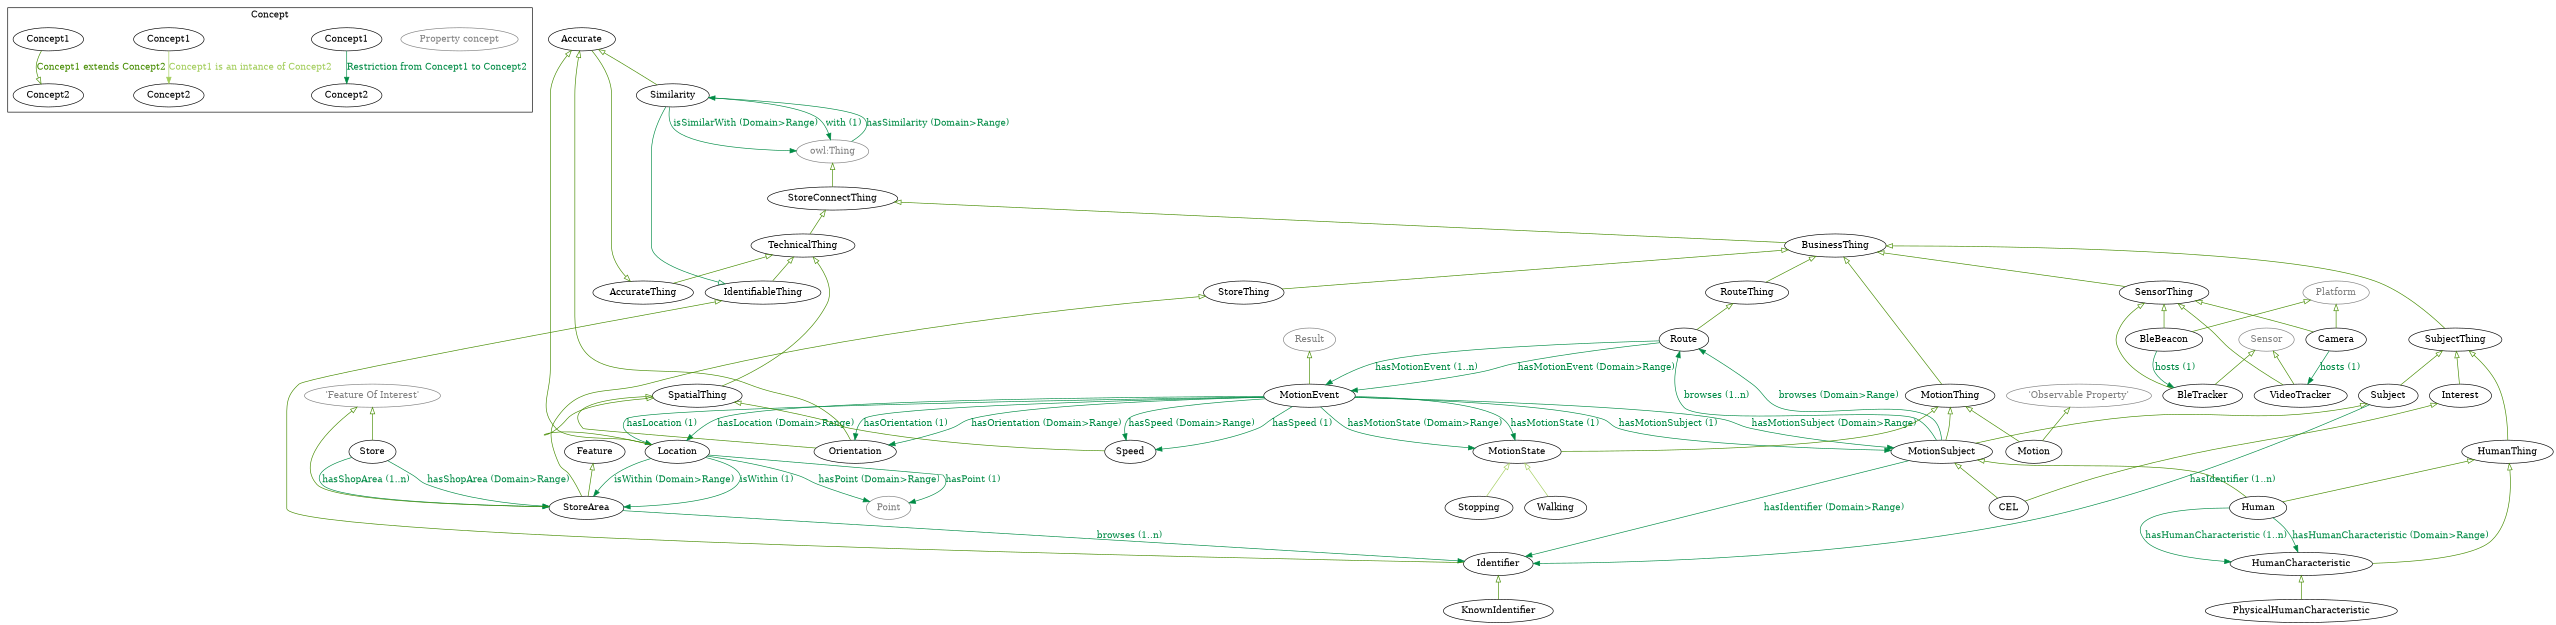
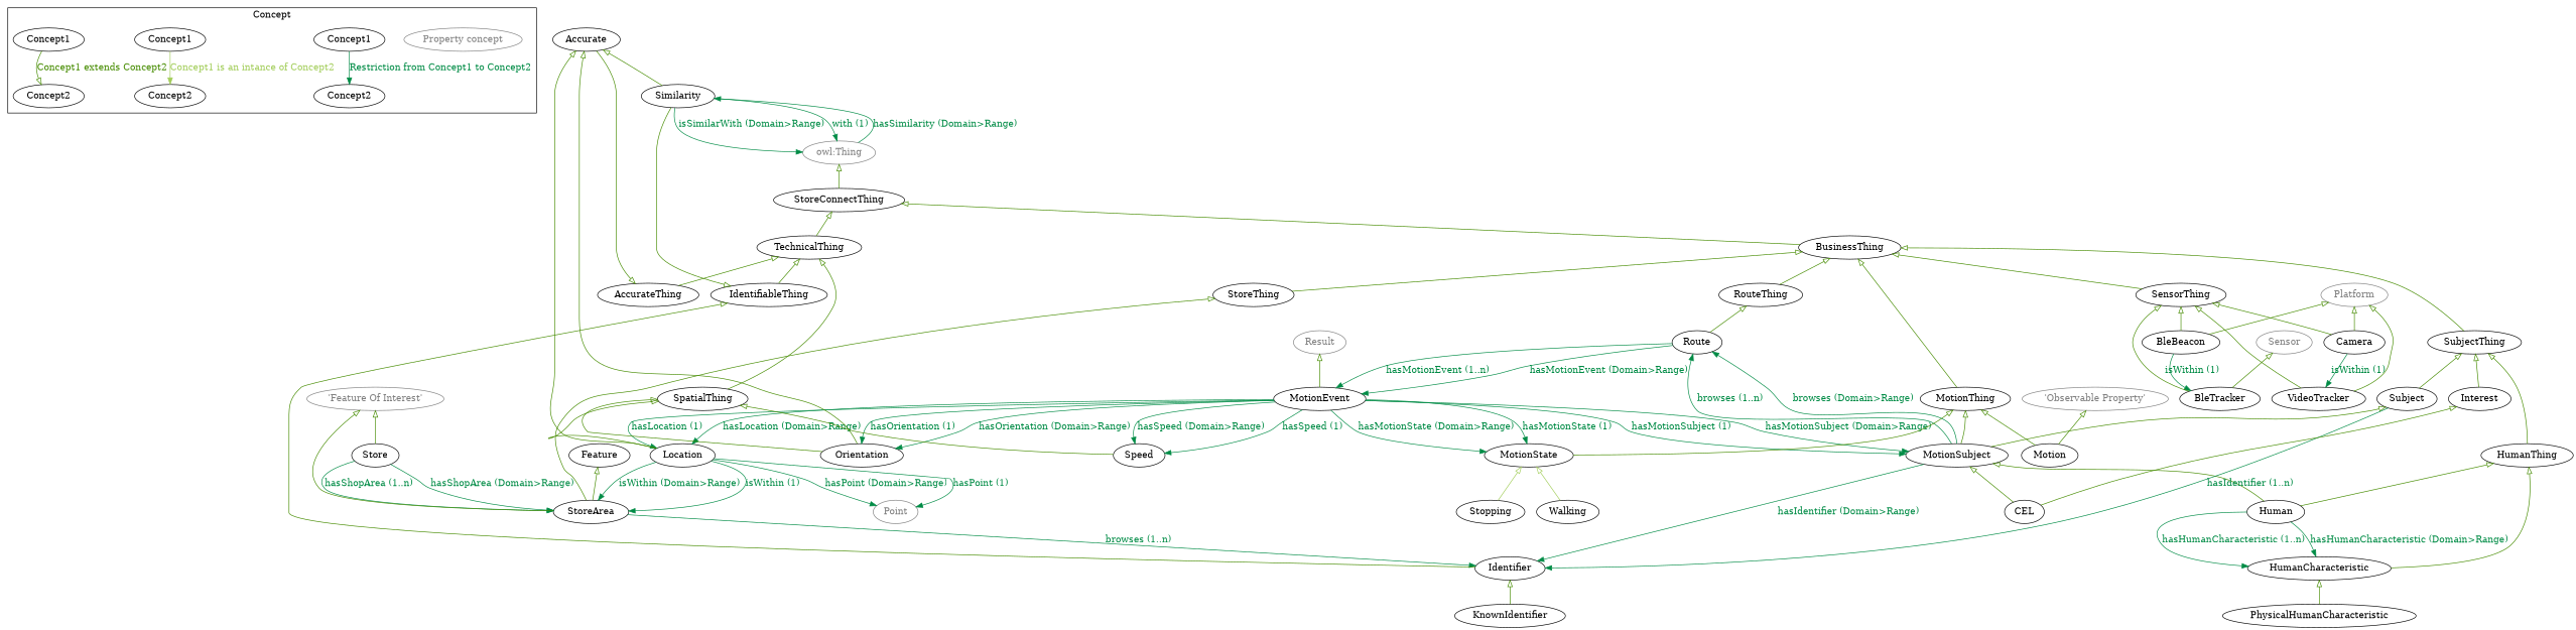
  digraph {
    edge [color=chartreuse4 fontcolor=chartreuse4 arrowtail=onormal dir=back]
    n1 [color=grey50 fontcolor=grey50 label="Property concept"]
    n2 [label=Concept1]
    n3 [label=Concept2]
    n4 [label=Concept1]
    n5 [label=Concept2]
    n6 [label=Concept1]
    n7 [label=Concept2]
    Route
    MotionEvent
    MotionSubject
    Location
    Speed
    MotionState
    Orientation
    Identifier
    Human
    CEL
    StoreArea
    Point [color=grey50 fontcolor=grey50]
    Stopping
    Walking
    Subject
    KnownIdentifier
    HumanCharacteristic
    Platform [color=grey50 fontcolor=grey50]
    BleBeacon
    Camera
    BleTracker
    VideoTracker
    Store
    MotionThing
    Motion
    StoreThing
    Accurate
    Similarity
    "owl:Thing" [color=grey50 fontcolor=grey50]
    PhysicalHumanCharacteristic
    BusinessThing
    SubjectThing
    RouteThing
    SensorThing
    HumanThing
    n43 [label=Interest]
    StoreConnectThing
    TechnicalThing
    IdentifiableThing
    SpatialThing
    AccurateThing
    "'Feature Of Interest'" [color=grey50 fontcolor=grey50]
    "'Observable Property'" [color=grey50 fontcolor=grey50]
    Result [color=grey50 fontcolor=grey50]
    Feature
    Sensor [color=grey50 fontcolor=grey50]
    subgraph cluster_1 {
      label=Concept
      n1
      n2
      n3
      n4
      n5
      n6
      n7
    }
    n2 -> n3 [color=springgreen4 fontcolor=springgreen4 label="Restriction from Concept1 to Concept2" arrowtail="" dir=""]
    n4 -> n5 [color=darkolivegreen3 fontcolor=darkolivegreen3 label="Concept1 is an intance of Concept2" arrowtail="" dir=""]
    n6 -> n7 [arrowhead=onormal label="Concept1 extends Concept2" arrowtail="" dir=""]
    Route -> MotionEvent [color=springgreen4 fontcolor=springgreen4 label="hasMotionEvent (1..n)" arrowtail="" dir=""]
    Route -> MotionEvent [color=springgreen4 fontcolor=springgreen4 label="hasMotionEvent (Domain>Range)" arrowtail="" dir=""]
    MotionEvent -> MotionSubject [color=springgreen4 fontcolor=springgreen4 label="hasMotionSubject (Domain>Range)" arrowtail="" dir=""]
    MotionEvent -> MotionSubject [color=springgreen4 fontcolor=springgreen4 label="hasMotionSubject (1)" arrowtail="" dir=""]
    MotionEvent -> Location [color=springgreen4 fontcolor=springgreen4 label="hasLocation (Domain>Range)" arrowtail="" dir=""]
    MotionEvent -> Location [color=springgreen4 fontcolor=springgreen4 label="hasLocation (1)" arrowtail="" dir=""]
    MotionEvent -> Speed [color=springgreen4 fontcolor=springgreen4 label="hasSpeed (1)" arrowtail="" dir=""]
    MotionEvent -> Speed [color=springgreen4 fontcolor=springgreen4 label="hasSpeed (Domain>Range)" arrowtail="" dir=""]
    MotionEvent -> MotionState [color=springgreen4 fontcolor=springgreen4 label="hasMotionState (Domain>Range)" arrowtail="" dir=""]
    MotionEvent -> MotionState [color=springgreen4 fontcolor=springgreen4 label="hasMotionState (1)" arrowtail="" dir=""]
    MotionEvent -> Orientation [color=springgreen4 fontcolor=springgreen4 label="hasOrientation (Domain>Range)" arrowtail="" dir=""]
    MotionEvent -> Orientation [color=springgreen4 fontcolor=springgreen4 label="hasOrientation (1)" arrowtail="" dir=""]
    MotionSubject -> Route [color=springgreen4 fontcolor=springgreen4 label="browses (Domain>Range)" arrowtail="" dir=""]
    MotionSubject -> Route [color=springgreen4 fontcolor=springgreen4 label="browses (1..n)" arrowtail="" dir=""]
    MotionSubject -> Identifier [color=springgreen4 fontcolor=springgreen4 label="hasIdentifier (Domain>Range)" arrowtail="" dir=""]
    MotionSubject -> Human
    MotionSubject -> CEL
    Location -> StoreArea [color=springgreen4 fontcolor=springgreen4 label="isWithin (1)" arrowtail="" dir=""]
    Location -> StoreArea [color=springgreen4 fontcolor=springgreen4 label="isWithin (Domain>Range)" arrowtail="" dir=""]
    Location -> Point [color=springgreen4 fontcolor=springgreen4 label="hasPoint (1)" arrowtail="" dir=""]
    Location -> Point [color=springgreen4 fontcolor=springgreen4 label="hasPoint (Domain>Range)" arrowtail="" dir=""]
    MotionState -> Stopping [color=darkolivegreen3 fontcolor=darkolivegreen3]
    MotionState -> Walking [color=darkolivegreen3 fontcolor=darkolivegreen3]
    Identifier -> KnownIdentifier
    Human -> HumanCharacteristic [color=springgreen4 fontcolor=springgreen4 label="hasHumanCharacteristic (1..n)" arrowtail="" dir=""]
    Human -> HumanCharacteristic [color=springgreen4 fontcolor=springgreen4 label="hasHumanCharacteristic (Domain>Range)" arrowtail="" dir=""]
    StoreArea -> Identifier [color=springgreen4 fontcolor=springgreen4 label="browses (1..n)" arrowtail="" dir=""]
    Subject -> MotionSubject
    Subject -> Identifier [color=springgreen4 fontcolor=springgreen4 label="hasIdentifier (1..n)" arrowtail="" dir=""]
    HumanCharacteristic -> PhysicalHumanCharacteristic
    Platform -> BleBeacon
    Platform -> Camera
-   BleBeacon -> BleTracker [color=springgreen4 fontcolor=springgreen4 label="hosts (1)" arrowtail="" dir=""]
-   Camera -> VideoTracker [color=springgreen4 fontcolor=springgreen4 label="hosts (1)" arrowtail="" dir=""]
+   BleBeacon -> BleTracker [color=springgreen4 fontcolor=springgreen4 label="isWithin (1)" arrowtail="" dir=""]
+   Camera -> VideoTracker [color=springgreen4 fontcolor=springgreen4 label="isWithin (1)" arrowtail="" dir=""]
    Store -> StoreArea [color=springgreen4 fontcolor=springgreen4 label="hasShopArea (Domain>Range)" arrowtail="" dir=""]
    Store -> StoreArea [color=springgreen4 fontcolor=springgreen4 label="hasShopArea (1..n)" arrowtail="" dir=""]
    MotionThing -> MotionSubject
    MotionThing -> MotionState
    MotionThing -> Motion
    StoreThing -> StoreArea
    Accurate -> Location
    Accurate -> Orientation
    Accurate -> Similarity
    Similarity -> "owl:Thing" [color=springgreen4 fontcolor=springgreen4 label="isSimilarWith (Domain>Range)" arrowtail="" dir=""]
    Similarity -> "owl:Thing" [color=springgreen4 fontcolor=springgreen4 label="with (1)" arrowtail="" dir=""]
    "owl:Thing" -> Similarity [color=springgreen4 fontcolor=springgreen4 label="hasSimilarity (Domain>Range)" arrowtail="" dir=""]
    "owl:Thing" -> StoreConnectThing
    BusinessThing -> MotionThing
    BusinessThing -> StoreThing
    BusinessThing -> SubjectThing
    BusinessThing -> RouteThing
    BusinessThing -> SensorThing
    SubjectThing -> Subject
    SubjectThing -> HumanThing
    SubjectThing -> n43
    RouteThing -> Route
    SensorThing -> BleBeacon
    SensorThing -> Camera
    SensorThing -> BleTracker
    SensorThing -> VideoTracker
    HumanThing -> Human
    HumanThing -> HumanCharacteristic
    n43 -> CEL
    StoreConnectThing -> BusinessThing
    StoreConnectThing -> TechnicalThing
    TechnicalThing -> IdentifiableThing
    TechnicalThing -> SpatialThing
    TechnicalThing -> AccurateThing
    IdentifiableThing -> Identifier
-   IdentifiableThing -> Similarity [color=springgreen4]
+   IdentifiableThing -> Similarity
    SpatialThing -> Location
    SpatialThing -> Speed
    SpatialThing -> Orientation
    AccurateThing -> Accurate
    "'Feature Of Interest'" -> StoreArea
    "'Feature Of Interest'" -> Store
    "'Observable Property'" -> Motion
    Result -> MotionEvent
    Feature -> StoreArea
    Sensor -> BleTracker
-   Sensor -> VideoTracker
+   Platform -> VideoTracker
  }
